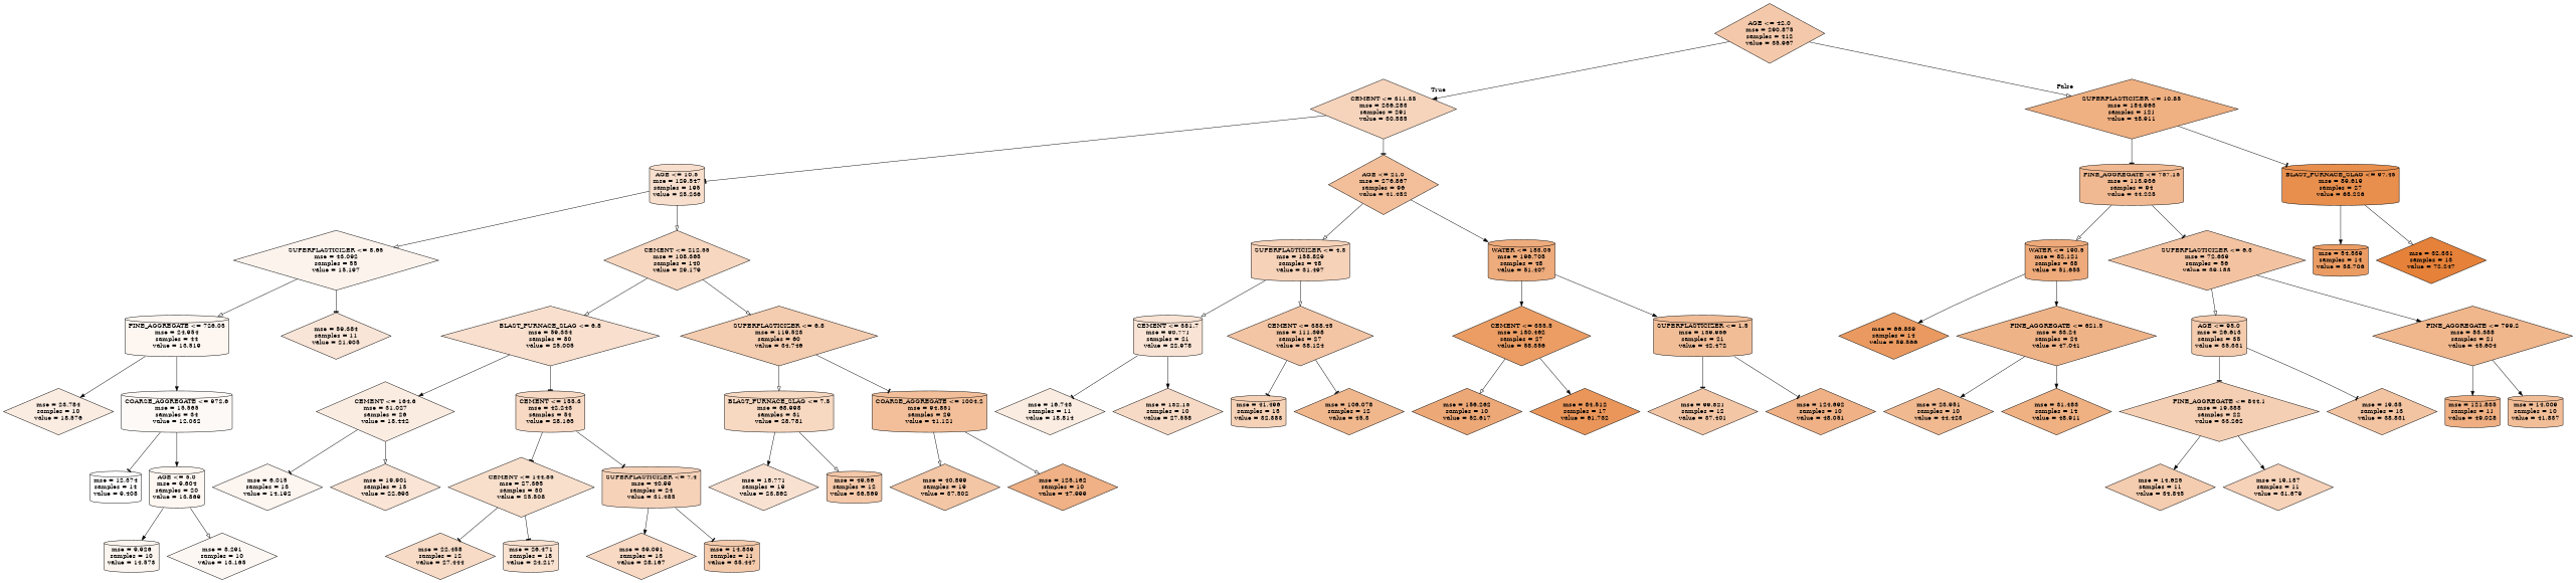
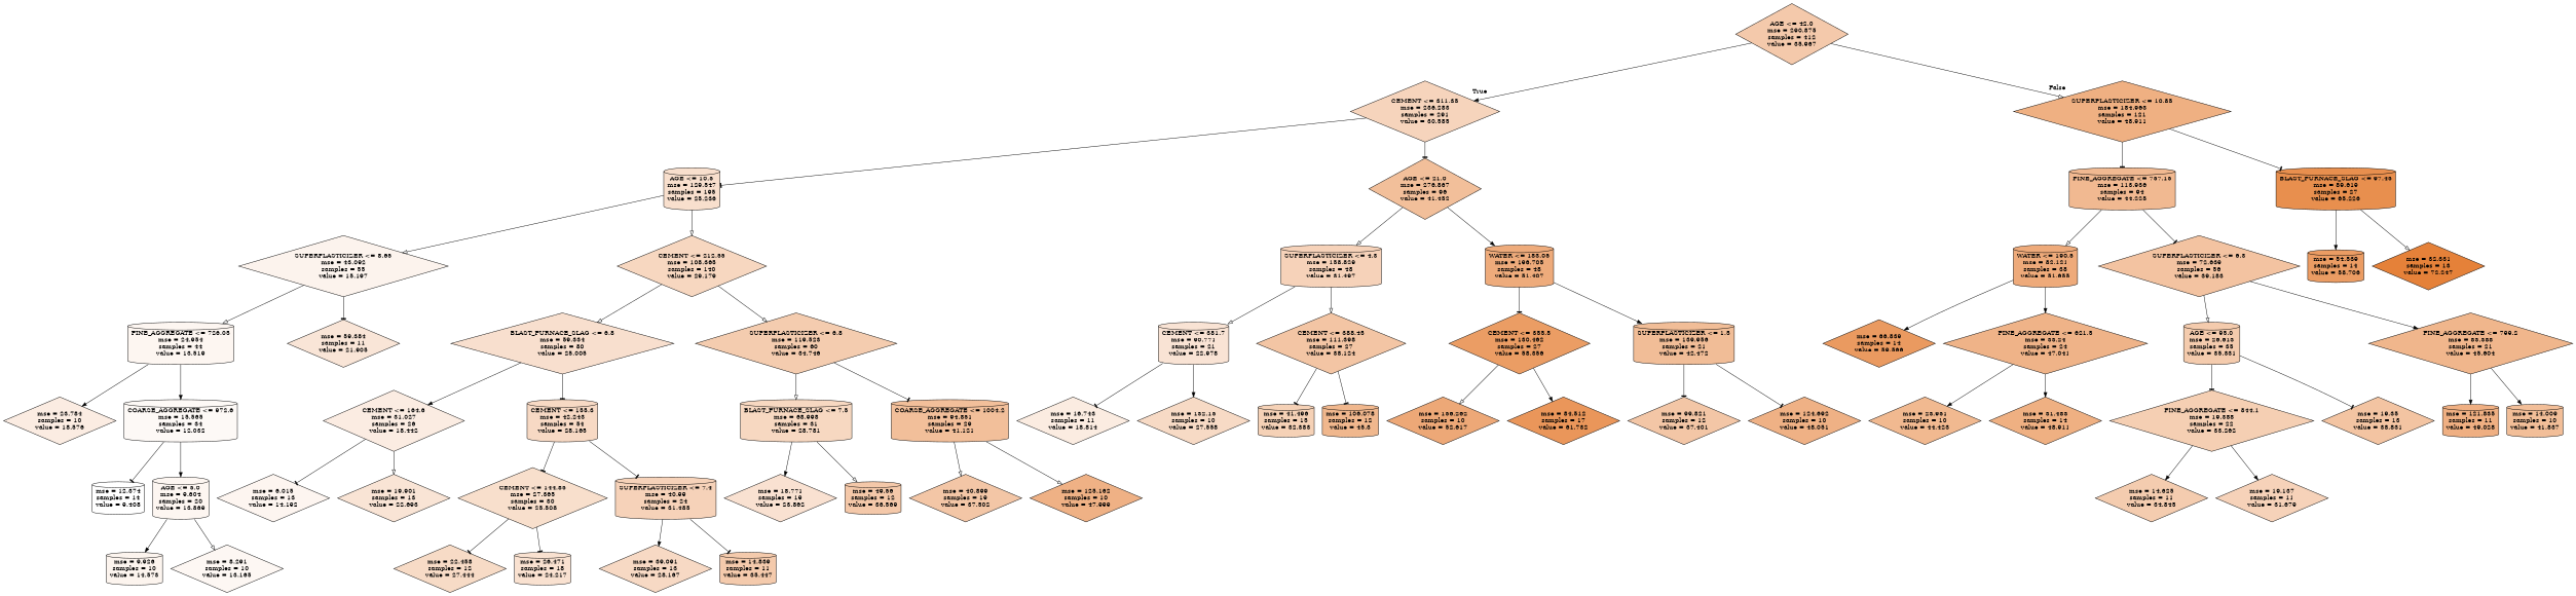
  digraph {
    node [color=black fillcolor="#e581395a" shape=diamond style=filled]
    edge [arrowhead=tee]
    n1 [fillcolor="#e581396c" label="AGE <= 42.0\nmse = 290.875\nsamples = 412\nvalue = 35.967"]
    n2 [fillcolor="#e5813956" label="CEMENT <= 311.35\nmse = 236.283\nsamples = 291\nvalue = 30.585"]
    n3 [fillcolor="#e58139a0" label="SUPERPLASTICIZER <= 10.85\nmse = 184.963\nsamples = 121\nvalue = 48.911"]
    n4 [fillcolor="#e5813940" label="AGE <= 10.5\nmse = 129.547\nsamples = 195\nvalue = 25.236" shape=cylinder]
    n5 [fillcolor="#e5813982" label="AGE <= 21.0\nmse = 276.867\nsamples = 96\nvalue = 41.452"]
    n6 [fillcolor="#e581398d" label="FINE_AGGREGATE <= 757.15\nmse = 113.936\nsamples = 94\nvalue = 44.225" shape=cylinder]
    n7 [fillcolor="#e58139e3" label="BLAST_FURNACE_SLAG <= 97.45\nmse = 89.619\nsamples = 27\nvalue = 65.226" shape=cylinder]
    n8 [fillcolor="#e5813917" label="SUPERPLASTICIZER <= 8.65\nmse = 43.092\nsamples = 55\nvalue = 15.197"]
    n9 [fillcolor="#e5813950" label="CEMENT <= 212.55\nmse = 108.365\nsamples = 140\nvalue = 29.179"]
    n10 [label="SUPERPLASTICIZER <= 4.3\nmse = 158.829\nsamples = 48\nvalue = 31.497" shape=cylinder]
    n11 [fillcolor="#e58139aa" label="WATER <= 183.05\nmse = 196.705\nsamples = 48\nvalue = 51.407" shape=cylinder]
    n12 [fillcolor="#e5813911" label="FINE_AGGREGATE <= 726.05\nmse = 24.954\nsamples = 44\nvalue = 13.519" shape=cylinder]
    n13 [fillcolor="#e5813933" label="mse = 59.384\nsamples = 11\nvalue = 21.905"]
    n14 [fillcolor="#e581393f" label="BLAST_FURNACE_SLAG <= 6.8\nmse = 59.334\nsamples = 80\nvalue = 25.005"]
    n15 [fillcolor="#e5813967" label="SUPERPLASTICIZER <= 6.8\nmse = 119.523\nsamples = 60\nvalue = 34.746"]
    n16 [fillcolor="#e5813925" label="mse = 23.784\nsamples = 10\nvalue = 18.576"]
    n17 [fillcolor="#e581390b" label="COARSE_AGGREGATE <= 972.6\nmse = 15.565\nsamples = 34\nvalue = 12.032" shape=cylinder]
    n18 [fillcolor="#e5813900" label="mse = 12.374\nsamples = 14\nvalue = 9.408" shape=cylinder]
    n19 [fillcolor="#e5813912" label="AGE <= 5.0\nmse = 9.604\nsamples = 20\nvalue = 13.869" shape=cylinder]
    n20 [fillcolor="#e5813915" label="mse = 9.926\nsamples = 10\nvalue = 14.573" shape=cylinder]
    n21 [fillcolor="#e581390f" label="mse = 8.291\nsamples = 10\nvalue = 13.165"]
    n22 [fillcolor="#e5813925" label="CEMENT <= 164.6\nmse = 31.027\nsamples = 26\nvalue = 18.442"]
    n23 [fillcolor="#e581394c" label="CEMENT <= 155.3\nmse = 42.243\nsamples = 54\nvalue = 28.165" shape=cylinder]
    n24 [fillcolor="#e581394f" label="BLAST_FURNACE_SLAG <= 7.5\nmse = 68.998\nsamples = 31\nvalue = 28.781" shape=cylinder]
    n25 [fillcolor="#e5813981" label="COARSE_AGGREGATE <= 1004.2\nmse = 94.851\nsamples = 29\nvalue = 41.121" shape=cylinder]
    n26 [fillcolor="#e5813913" label="mse = 6.015\nsamples = 13\nvalue = 14.192"]
    n27 [fillcolor="#e5813936" label="mse = 19.901\nsamples = 13\nvalue = 22.693"]
    n28 [fillcolor="#e5813941" label="CEMENT <= 144.85\nmse = 27.365\nsamples = 30\nvalue = 25.508"]
    n29 [label="SUPERPLASTICIZER <= 7.4\nmse = 40.99\nsamples = 24\nvalue = 31.485" shape=cylinder]
    n30 [fillcolor="#e5813949" label="mse = 22.458\nsamples = 12\nvalue = 27.444"]
    n31 [fillcolor="#e581393c" label="mse = 26.471\nsamples = 18\nvalue = 24.217" shape=cylinder]
    n32 [fillcolor="#e581394c" label="mse = 39.091\nsamples = 13\nvalue = 28.167"]
    n33 [fillcolor="#e581396a" label="mse = 14.839\nsamples = 11\nvalue = 35.447" shape=cylinder]
    n34 [fillcolor="#e581393b" label="mse = 18.771\nsamples = 19\nvalue = 23.862"]
    n35 [fillcolor="#e581396e" label="mse = 49.56\nsamples = 12\nvalue = 36.569" shape=cylinder]
    n36 [fillcolor="#e5813972" label="mse = 40.899\nsamples = 19\nvalue = 37.502"]
    n37 [fillcolor="#e581399d" label="mse = 125.162\nsamples = 10\nvalue = 47.999"]
    n38 [fillcolor="#e5813937" label="CEMENT <= 381.7\nmse = 90.771\nsamples = 21\nvalue = 22.978" shape=cylinder]
    n39 [fillcolor="#e5813975" label="CEMENT <= 388.45\nmse = 111.398\nsamples = 27\nvalue = 38.124"]
    n40 [fillcolor="#e58139c7" label="CEMENT <= 355.5\nmse = 130.462\nsamples = 27\nvalue = 58.356"]
    n41 [fillcolor="#e5813986" label="SUPERPLASTICIZER <= 1.5\nmse = 139.956\nsamples = 21\nvalue = 42.472" shape=cylinder]
    n42 [fillcolor="#e5813926" label="mse = 16.743\nsamples = 11\nvalue = 18.814"]
    n43 [fillcolor="#e581394a" label="mse = 132.15\nsamples = 10\nvalue = 27.558"]
    n44 [fillcolor="#e581395d" label="mse = 41.496\nsamples = 15\nvalue = 32.383" shape=cylinder]
-   n45 [fillcolor="#e5813992" label="mse = 106.078\nsamples = 12\nvalue = 45.3"]
+   n45 [fillcolor="#e5813992" label="mse = 106.078\nsamples = 12\nvalue = 45.3" shape=cylinder]
    n46 [fillcolor="#e58139af" label="mse = 156.262\nsamples = 10\nvalue = 52.617"]
    n47 [fillcolor="#e58139d4" label="mse = 84.512\nsamples = 17\nvalue = 61.732"]
    n48 [fillcolor="#e5813972" label="mse = 99.821\nsamples = 12\nvalue = 37.401"]
    n49 [fillcolor="#e581399d" label="mse = 124.692\nsamples = 10\nvalue = 48.051"]
    n50 [fillcolor="#e58139ab" label="WATER <= 190.5\nmse = 82.121\nsamples = 38\nvalue = 51.655" shape=cylinder]
    n51 [fillcolor="#e5813979" label="SUPERPLASTICIZER <= 6.3\nmse = 72.639\nsamples = 56\nvalue = 39.183"]
    n52 [fillcolor="#e58139c8" label="mse = 54.539\nsamples = 14\nvalue = 58.706" shape=cylinder]
    n53 [fillcolor="#e58139ff" label="mse = 32.331\nsamples = 13\nvalue = 72.247"]
    n54 [fillcolor="#e58139cc" label="mse = 66.839\nsamples = 14\nvalue = 59.566"]
    n55 [fillcolor="#e5813999" label="FINE_AGGREGATE <= 621.5\nmse = 33.24\nsamples = 24\nvalue = 47.041"]
    n56 [fillcolor="#e5813969" label="AGE <= 95.0\nmse = 26.613\nsamples = 35\nvalue = 35.331" shape=cylinder]
    n57 [fillcolor="#e5813993" label="FINE_AGGREGATE <= 799.2\nmse = 83.388\nsamples = 21\nvalue = 45.604"]
    n58 [fillcolor="#e581398e" label="mse = 23.951\nsamples = 10\nvalue = 44.423"]
    n59 [fillcolor="#e58139a0" label="mse = 31.483\nsamples = 14\nvalue = 48.911"]
    n60 [fillcolor="#e5813961" label="FINE_AGGREGATE <= 844.1\nmse = 19.388\nsamples = 22\nvalue = 33.262"]
    n61 [fillcolor="#e5813977" label="mse = 19.35\nsamples = 13\nvalue = 38.831"]
    n62 [fillcolor="#e58139a1" label="mse = 121.835\nsamples = 11\nvalue = 49.028" shape=cylinder]
    n63 [fillcolor="#e5813984" label="mse = 14.009\nsamples = 10\nvalue = 41.837" shape=cylinder]
    n64 [fillcolor="#e5813967" label="mse = 14.625\nsamples = 11\nvalue = 34.845"]
    n65 [label="mse = 19.137\nsamples = 11\nvalue = 31.679"]
    n1 -> n2 [arrowhead=normal headlabel=True labelangle=45 labeldistance=2.5]
    n1 -> n3 [arrowhead=onormal headlabel=False labelangle=-45 labeldistance=2.5]
    n2 -> n4
    n2 -> n5
    n3 -> n6
    n3 -> n7
    n4 -> n8 [arrowhead=onormal]
    n4 -> n9 [arrowhead=onormal]
    n5 -> n10 [arrowhead=onormal]
    n5 -> n11 [arrowhead=normal]
    n6 -> n50 [arrowhead=onormal]
    n6 -> n51
    n7 -> n52 [arrowhead=normal]
    n7 -> n53 [arrowhead=onormal]
    n8 -> n12 [arrowhead=onormal]
    n8 -> n13
    n9 -> n14 [arrowhead=onormal]
    n9 -> n15 [arrowhead=onormal]
    n10 -> n38 [arrowhead=onormal]
    n10 -> n39 [arrowhead=onormal]
-   n11 -> n40 [arrowhead=normal]
+   n11 -> n40
    n11 -> n41 [arrowhead=normal]
    n12 -> n16 [arrowhead=normal]
    n12 -> n17 [arrowhead=normal]
    n14 -> n22 [arrowhead=normal]
    n14 -> n23
    n15 -> n24 [arrowhead=onormal]
    n15 -> n25
    n17 -> n18
    n17 -> n19 [arrowhead=normal]
    n19 -> n20 [arrowhead=normal]
    n19 -> n21 [arrowhead=onormal]
    n22 -> n26
    n22 -> n27 [arrowhead=onormal]
    n23 -> n28
    n23 -> n29
    n24 -> n34 [arrowhead=normal]
    n24 -> n35 [arrowhead=onormal]
    n25 -> n36 [arrowhead=onormal]
    n25 -> n37 [arrowhead=onormal]
    n28 -> n30
    n28 -> n31
    n29 -> n32 [arrowhead=normal]
    n29 -> n33
    n38 -> n42
    n38 -> n43 [arrowhead=normal]
    n39 -> n44
    n39 -> n45
    n40 -> n46 [arrowhead=onormal]
    n40 -> n47 [arrowhead=normal]
    n41 -> n48
    n41 -> n49
    n50 -> n54 [arrowhead=normal]
    n50 -> n55 [arrowhead=normal]
    n51 -> n56 [arrowhead=onormal]
    n51 -> n57 [arrowhead=normal]
    n55 -> n58 [arrowhead=normal]
    n55 -> n59 [arrowhead=normal]
    n56 -> n60
    n56 -> n61
    n57 -> n62 [arrowhead=normal]
    n57 -> n63 [arrowhead=normal]
    n60 -> n64 [arrowhead=normal]
    n60 -> n65 [arrowhead=normal]
  }
